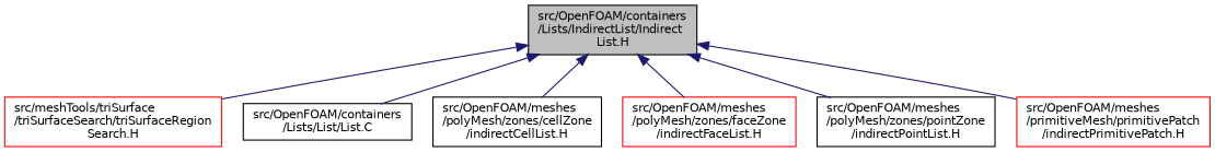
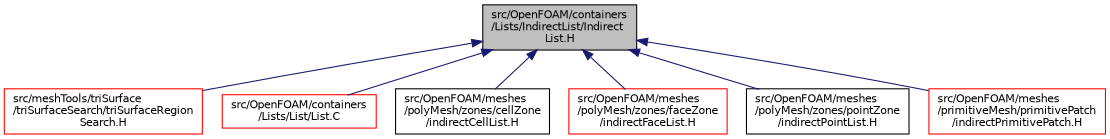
  digraph {
    node [color=black fontname=Helvetica fontsize=10 shape=record]
    edge [color=midnightblue dir=back fontname=Helvetica fontsize=10 labelfontname=Helvetica labelfontsize=10 style=solid]
    n1 [fillcolor=grey75 fontcolor=black height=0.2 label="src/OpenFOAM/containers\l/Lists/IndirectList/Indirect\lList.H" style=filled width=0.4]
    n2 [color=red height=0.2 label="src/meshTools/triSurface\l/triSurfaceSearch/triSurfaceRegion\lSearch.H" width=0.4]
-   n3 [height=0.2 label="src/OpenFOAM/containers\l/Lists/List/List.C" width=0.4]
+   n3 [color=red height=0.2 label="src/OpenFOAM/containers\l/Lists/List/List.C" width=0.4]
    n4 [height=0.2 label="src/OpenFOAM/meshes\l/polyMesh/zones/cellZone\l/indirectCellList.H" width=0.4]
    n5 [color=red height=0.2 label="src/OpenFOAM/meshes\l/polyMesh/zones/faceZone\l/indirectFaceList.H" width=0.4]
    n6 [height=0.2 label="src/OpenFOAM/meshes\l/polyMesh/zones/pointZone\l/indirectPointList.H" width=0.4]
    n7 [color=red height=0.2 label="src/OpenFOAM/meshes\l/primitiveMesh/primitivePatch\l/indirectPrimitivePatch.H" width=0.4]
    n1 -> n2
    n1 -> n3
    n1 -> n4
    n1 -> n5
    n1 -> n6
    n1 -> n7
  }
